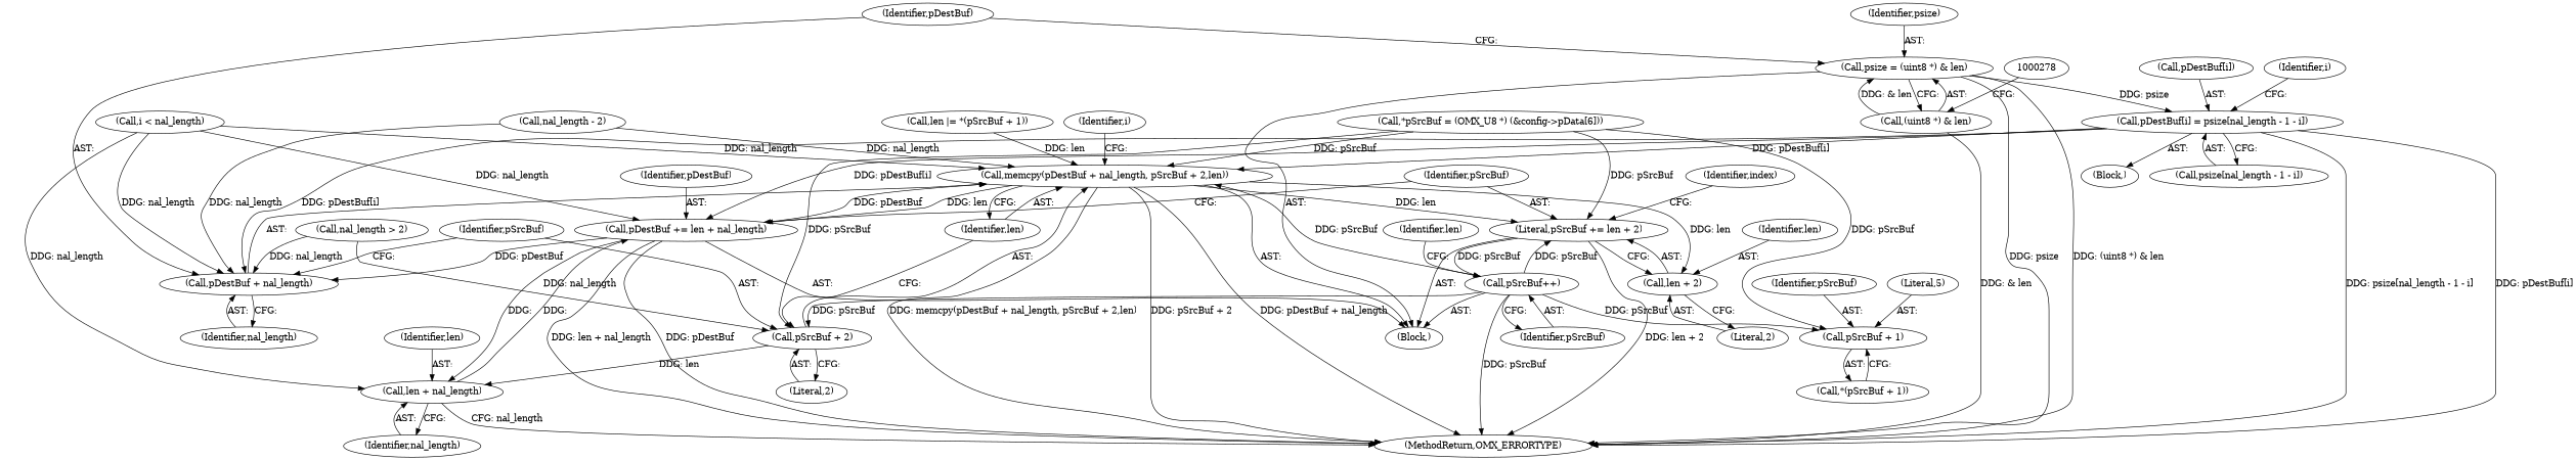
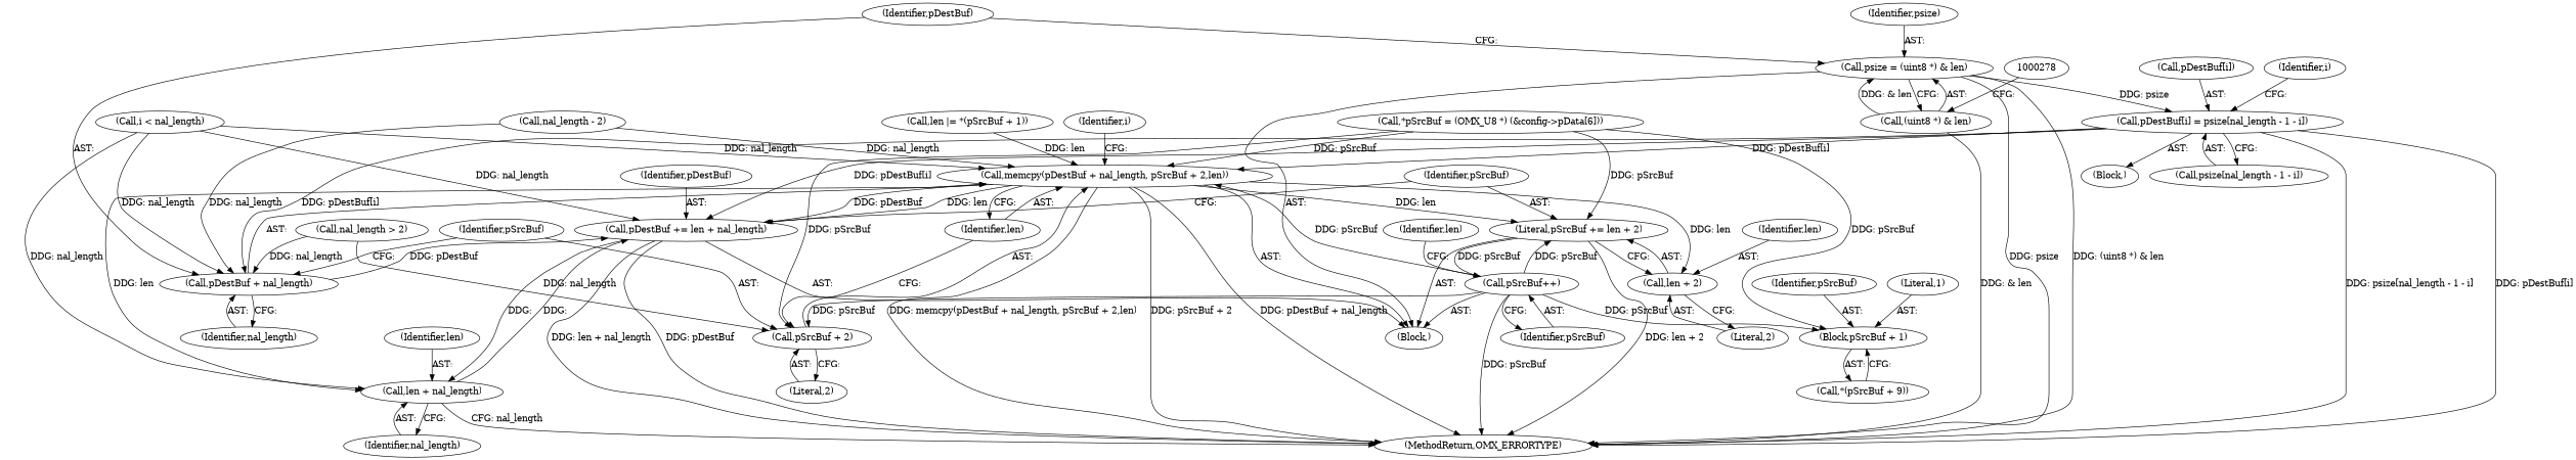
  digraph {
    n1 [label="(Call,pDestBuf[i] = psize[nal_length - 1 - i])"]
    n2 [label="(Call,memcpy(pDestBuf + nal_length, pSrcBuf + 2,len))"]
    n3 [label="(Call,pDestBuf += len + nal_length)"]
    n4 [label="(Call,pDestBuf + nal_length)"]
    n5 [label="(Block,)"]
    n6 [label="(Call,psize[nal_length - 1 - i])"]
    n7 [label="(MethodReturn,OMX_ERRORTYPE)"]
    n8 [label="(Block,)"]
    n9 [label="(Call,len + nal_length)"]
    n10 [label="(Literal,pSrcBuf += len + 2)"]
    n11 [label="(Call,len + 2)"]
    n12 [label="(Identifier,len)"]
    n13 [label="(Identifier,nal_length)"]
    n14 [label="(Call,psize = (uint8 *) & len)"]
    n15 [label="(Call,(uint8 *) & len)"]
    n16 [label="(Identifier,nal_length)"]
    n17 [label="(Call,pSrcBuf++)"]
    n18 [label="(Literal,2)"]
    n19 [label="(Call,pSrcBuf + 2)"]
-   n20 [label="(Call,pSrcBuf + 1)"]
+   n20 [label="(Block,pSrcBuf + 1)"]
    n21 [label="(Identifier,pSrcBuf)"]
-   n22 [label="(Call,*(pSrcBuf + 1))"]
+   n22 [label="(Call,*(pSrcBuf + 9))"]
    n23 [label="(Literal,2)"]
-   n24 [label="(Literal,5)"]
+   n24 [label="(Literal,1)"]
    n25 [label="(Identifier,i)"]
    n26 [label="(Call,*pSrcBuf = (OMX_U8 *) (&config->pData[6]))"]
    n27 [label="(Identifier,len)"]
    n28 [label="(Identifier,len)"]
    n29 [label="(Identifier,len)"]
    n30 [label="(Identifier,pSrcBuf)"]
    n31 [label="(Call,i < nal_length)"]
    n32 [label="(Call,pDestBuf[i])"]
    n33 [label="(Identifier,pSrcBuf)"]
    n34 [label="(Identifier,i)"]
    n35 [label="(Identifier,pDestBuf)"]
    n36 [label="(Call,nal_length - 2)"]
-   n37 [label="(Identifier,index)"]
    n38 [label="(Call,len |= *(pSrcBuf + 1))"]
    n39 [label="(Identifier,pDestBuf)"]
    n40 [label="(Call,nal_length > 2)"]
    n41 [label="(Identifier,psize)"]
    n42 [label="(Identifier,pSrcBuf)"]
    1000278
    n1 -> n2 [label="DDG: pDestBuf[i]"]
    n1 -> n3 [label="DDG: pDestBuf[i]"]
    n1 -> n4 [label="DDG: pDestBuf[i]"]
    n1 -> n5 [label="AST: "]
    n1 -> n6 [label="CFG: "]
    n1 -> n7 [label="DDG: psize[nal_length - 1 - i]"]
    n1 -> n7 [label="DDG: pDestBuf[i]"]
    n2 -> n3 [label="DDG: len"]
    n2 -> n7 [label="DDG: pSrcBuf + 2"]
    n2 -> n7 [label="DDG: pDestBuf + nal_length"]
    n2 -> n7 [label="DDG: memcpy(pDestBuf + nal_length, pSrcBuf + 2,len)"]
    n2 -> n8 [label="AST: "]
-   n19 -> n9 [label="DDG: len"]
+   n2 -> n9 [label="DDG: len"]
    n2 -> n10 [label="DDG: len"]
    n2 -> n11 [label="DDG: len"]
    n2 -> n12 [label="CFG: "]
    n3 -> n2 [label="DDG: pDestBuf"]
-   n3 -> n4 [label="DDG: pDestBuf"]
+   n4 -> n3 [label="DDG: pDestBuf"]
    n3 -> n7 [label="DDG: pDestBuf"]
    n3 -> n7 [label="DDG: len + nal_length"]
    n3 -> n8 [label="AST: "]
    n3 -> n9 [label="DDG: "]
    n4 -> n2 [label="AST: "]
    n4 -> n13 [label="CFG: "]
    n6 -> n1 [label="AST: "]
    n9 -> n3 [label="DDG: "]
    n9 -> n7 [label="CFG: nal_length"]
    n9 -> n16 [label="CFG: "]
    n10 -> n7 [label="DDG: len + 2"]
    n10 -> n8 [label="AST: "]
    n10 -> n11 [label="CFG: "]
    n10 -> n17 [label="DDG: pSrcBuf"]
    n11 -> n10 [label="AST: "]
    n11 -> n18 [label="CFG: "]
    n12 -> n2 [label="AST: "]
    n12 -> n19 [label="CFG: "]
    n13 -> n4 [label="AST: "]
    n14 -> n1 [label="DDG: psize"]
    n14 -> n7 [label="DDG: psize"]
    n14 -> n7 [label="DDG: (uint8 *) & len"]
    n14 -> n8 [label="AST: "]
    n14 -> n15 [label="CFG: "]
    n15 -> n7 [label="DDG: & len"]
    n15 -> n14 [label="AST: "]
    n15 -> n14 [label="DDG: & len"]
    n16 -> n9 [label="AST: "]
    n17 -> n2 [label="DDG: pSrcBuf"]
    n17 -> n7 [label="DDG: pSrcBuf"]
    n17 -> n8 [label="AST: "]
    n17 -> n10 [label="DDG: pSrcBuf"]
    n17 -> n19 [label="DDG: pSrcBuf"]
    n17 -> n20 [label="DDG: pSrcBuf"]
    n17 -> n21 [label="CFG: "]
    n18 -> n11 [label="AST: "]
    n19 -> n2 [label="AST: "]
    n19 -> n23 [label="CFG: "]
    n20 -> n22 [label="AST: "]
    n21 -> n17 [label="AST: "]
    n22 -> n20 [label="CFG: "]
    n23 -> n19 [label="AST: "]
    n24 -> n20 [label="AST: "]
    n25 -> n2 [label="CFG: "]
    n26 -> n2 [label="DDG: pSrcBuf"]
    n26 -> n10 [label="DDG: pSrcBuf"]
    n26 -> n19 [label="DDG: pSrcBuf"]
    n26 -> n20 [label="DDG: pSrcBuf"]
    n27 -> n17 [label="CFG: "]
    n28 -> n11 [label="AST: "]
    n29 -> n9 [label="AST: "]
    n30 -> n20 [label="AST: "]
    n31 -> n2 [label="DDG: nal_length"]
    n31 -> n3 [label="DDG: nal_length"]
    n31 -> n4 [label="DDG: nal_length"]
    n31 -> n9 [label="DDG: nal_length"]
    n32 -> n1 [label="AST: "]
    n33 -> n4 [label="CFG: "]
    n33 -> n19 [label="AST: "]
    n34 -> n1 [label="CFG: "]
    n35 -> n3 [label="AST: "]
    n36 -> n2 [label="DDG: nal_length"]
    n36 -> n4 [label="DDG: nal_length"]
-   n37 -> n10 [label="CFG: "]
    n38 -> n2 [label="DDG: len"]
    n39 -> n4 [label="AST: "]
    n39 -> n14 [label="CFG: "]
    n40 -> n4 [label="DDG: nal_length"]
    n40 -> n19 [label="DDG: nal_length"]
    n41 -> n14 [label="AST: "]
    n42 -> n3 [label="CFG: "]
    n42 -> n10 [label="AST: "]
    1000278 -> n15 [label="CFG: "]
  }
